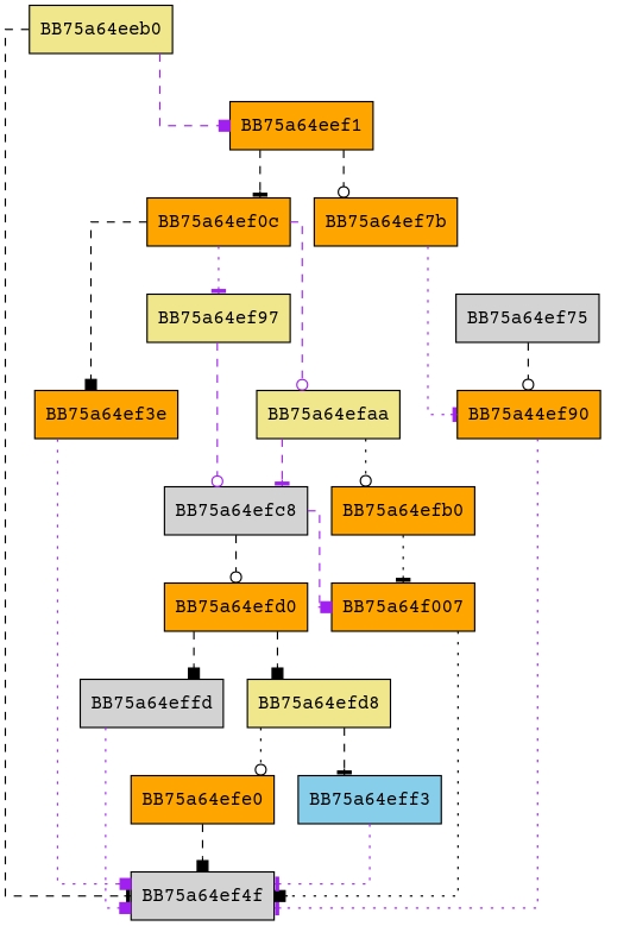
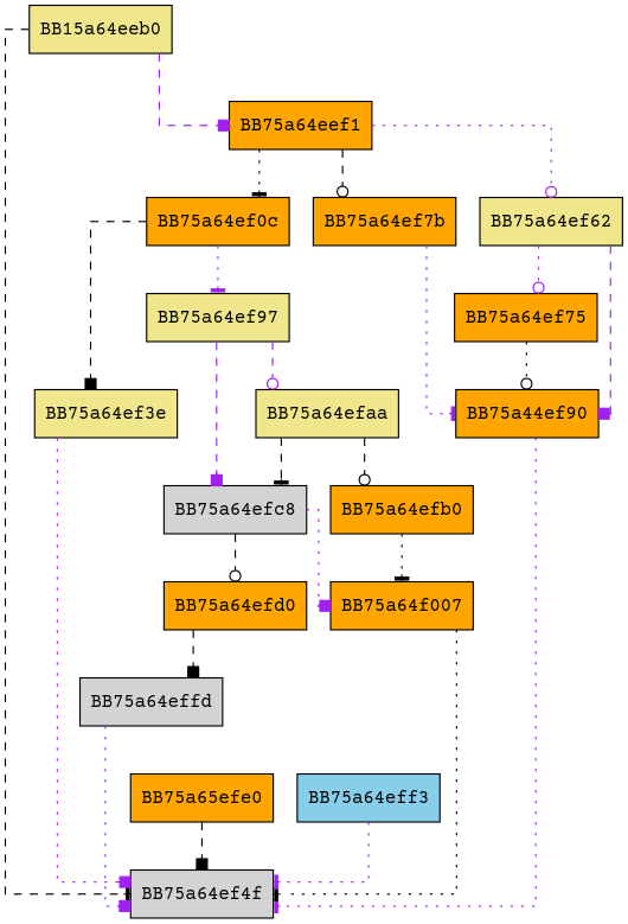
  digraph {
    fontname="Courier Prime"
    splines=ortho
    node [fillcolor=orange fontname="Courier Prime" shape=box style=filled]
    edge [arrowhead=box color=black fontname="Courier Prime" style=dashed]
    BB75a64ef4f [fillcolor=lightgrey]
-   BB75a64eeb0 [fillcolor=khaki]
+   BB75a64eeb0 [fillcolor=khaki label=BB15a64eeb0]
    BB75a64eef1
+   BB75a64ef62 [fillcolor=khaki]
    BB75a64ef0c
    BB75a64ef7b
    n7 [label=BB75a44ef90]
-   BB75a64ef75 [fillcolor=lightgrey]
+   BB75a64ef75
    BB75a64ef97 [fillcolor=khaki]
-   BB75a64ef3e
+   BB75a64ef3e [fillcolor=khaki]
    BB75a64efc8 [fillcolor=lightgrey]
    BB75a64efaa [fillcolor=khaki]
    BB75a64f007
    BB75a64efd0
    BB75a64efb0
    BB75a64effd [fillcolor=lightgrey]
-   BB75a64efd8 [fillcolor=khaki]
    BB75a64eff3 [fillcolor=skyblue]
-   BB75a64efe0
+   BB75a64efe0 [label=BB75a65efe0]
    BB75a64eeb0 -> BB75a64ef4f [arrowhead=tee]
    BB75a64eeb0 -> BB75a64eef1 [color=purple]
-   BB75a64eef1 -> BB75a64ef0c [arrowhead=tee]
+   BB75a64eef1 -> BB75a64ef62 [arrowhead=odot color=purple style=dotted]
+   BB75a64eef1 -> BB75a64ef0c [arrowhead=tee style=dotted]
    BB75a64eef1 -> BB75a64ef7b [arrowhead=odot]
+   BB75a64ef62 -> n7 [color=purple]
+   BB75a64ef62 -> BB75a64ef75 [arrowhead=odot color=purple style=dotted]
    BB75a64ef0c -> BB75a64ef97 [arrowhead=tee color=purple style=dotted]
    BB75a64ef0c -> BB75a64ef3e
    BB75a64ef7b -> n7 [arrowhead=tee color=purple style=dotted]
    n7 -> BB75a64ef4f [arrowhead=tee color=purple style=dotted]
-   BB75a64ef75 -> n7 [arrowhead=odot]
-   BB75a64ef97 -> BB75a64efc8 [arrowhead=odot color=purple]
-   BB75a64ef0c -> BB75a64efaa [arrowhead=odot color=purple]
+   BB75a64ef75 -> n7 [arrowhead=odot style=dotted]
+   BB75a64ef97 -> BB75a64efc8 [color=purple]
+   BB75a64ef97 -> BB75a64efaa [arrowhead=odot color=purple]
    BB75a64ef3e -> BB75a64ef4f [color=purple style=dotted]
-   BB75a64efc8 -> BB75a64f007 [color=purple]
+   BB75a64efc8 -> BB75a64f007 [color=purple style=dotted]
    BB75a64efc8 -> BB75a64efd0 [arrowhead=odot]
-   BB75a64efaa -> BB75a64efc8 [arrowhead=tee color=purple]
-   BB75a64efaa -> BB75a64efb0 [arrowhead=odot style=dotted]
-   BB75a64f007 -> BB75a64ef4f [style=dotted]
+   BB75a64efaa -> BB75a64efc8 [arrowhead=tee]
+   BB75a64efaa -> BB75a64efb0 [arrowhead=odot]
+   BB75a64f007 -> BB75a64ef4f [arrowhead=tee style=dotted]
    BB75a64efd0 -> BB75a64effd
-   BB75a64efd0 -> BB75a64efd8
    BB75a64efb0 -> BB75a64f007 [arrowhead=tee style=dotted]
    BB75a64effd -> BB75a64ef4f [color=purple style=dotted]
-   BB75a64efd8 -> BB75a64eff3 [arrowhead=tee]
-   BB75a64efd8 -> BB75a64efe0 [arrowhead=odot style=dotted]
    BB75a64eff3 -> BB75a64ef4f [arrowhead=tee color=purple style=dotted]
    BB75a64efe0 -> BB75a64ef4f
  }
